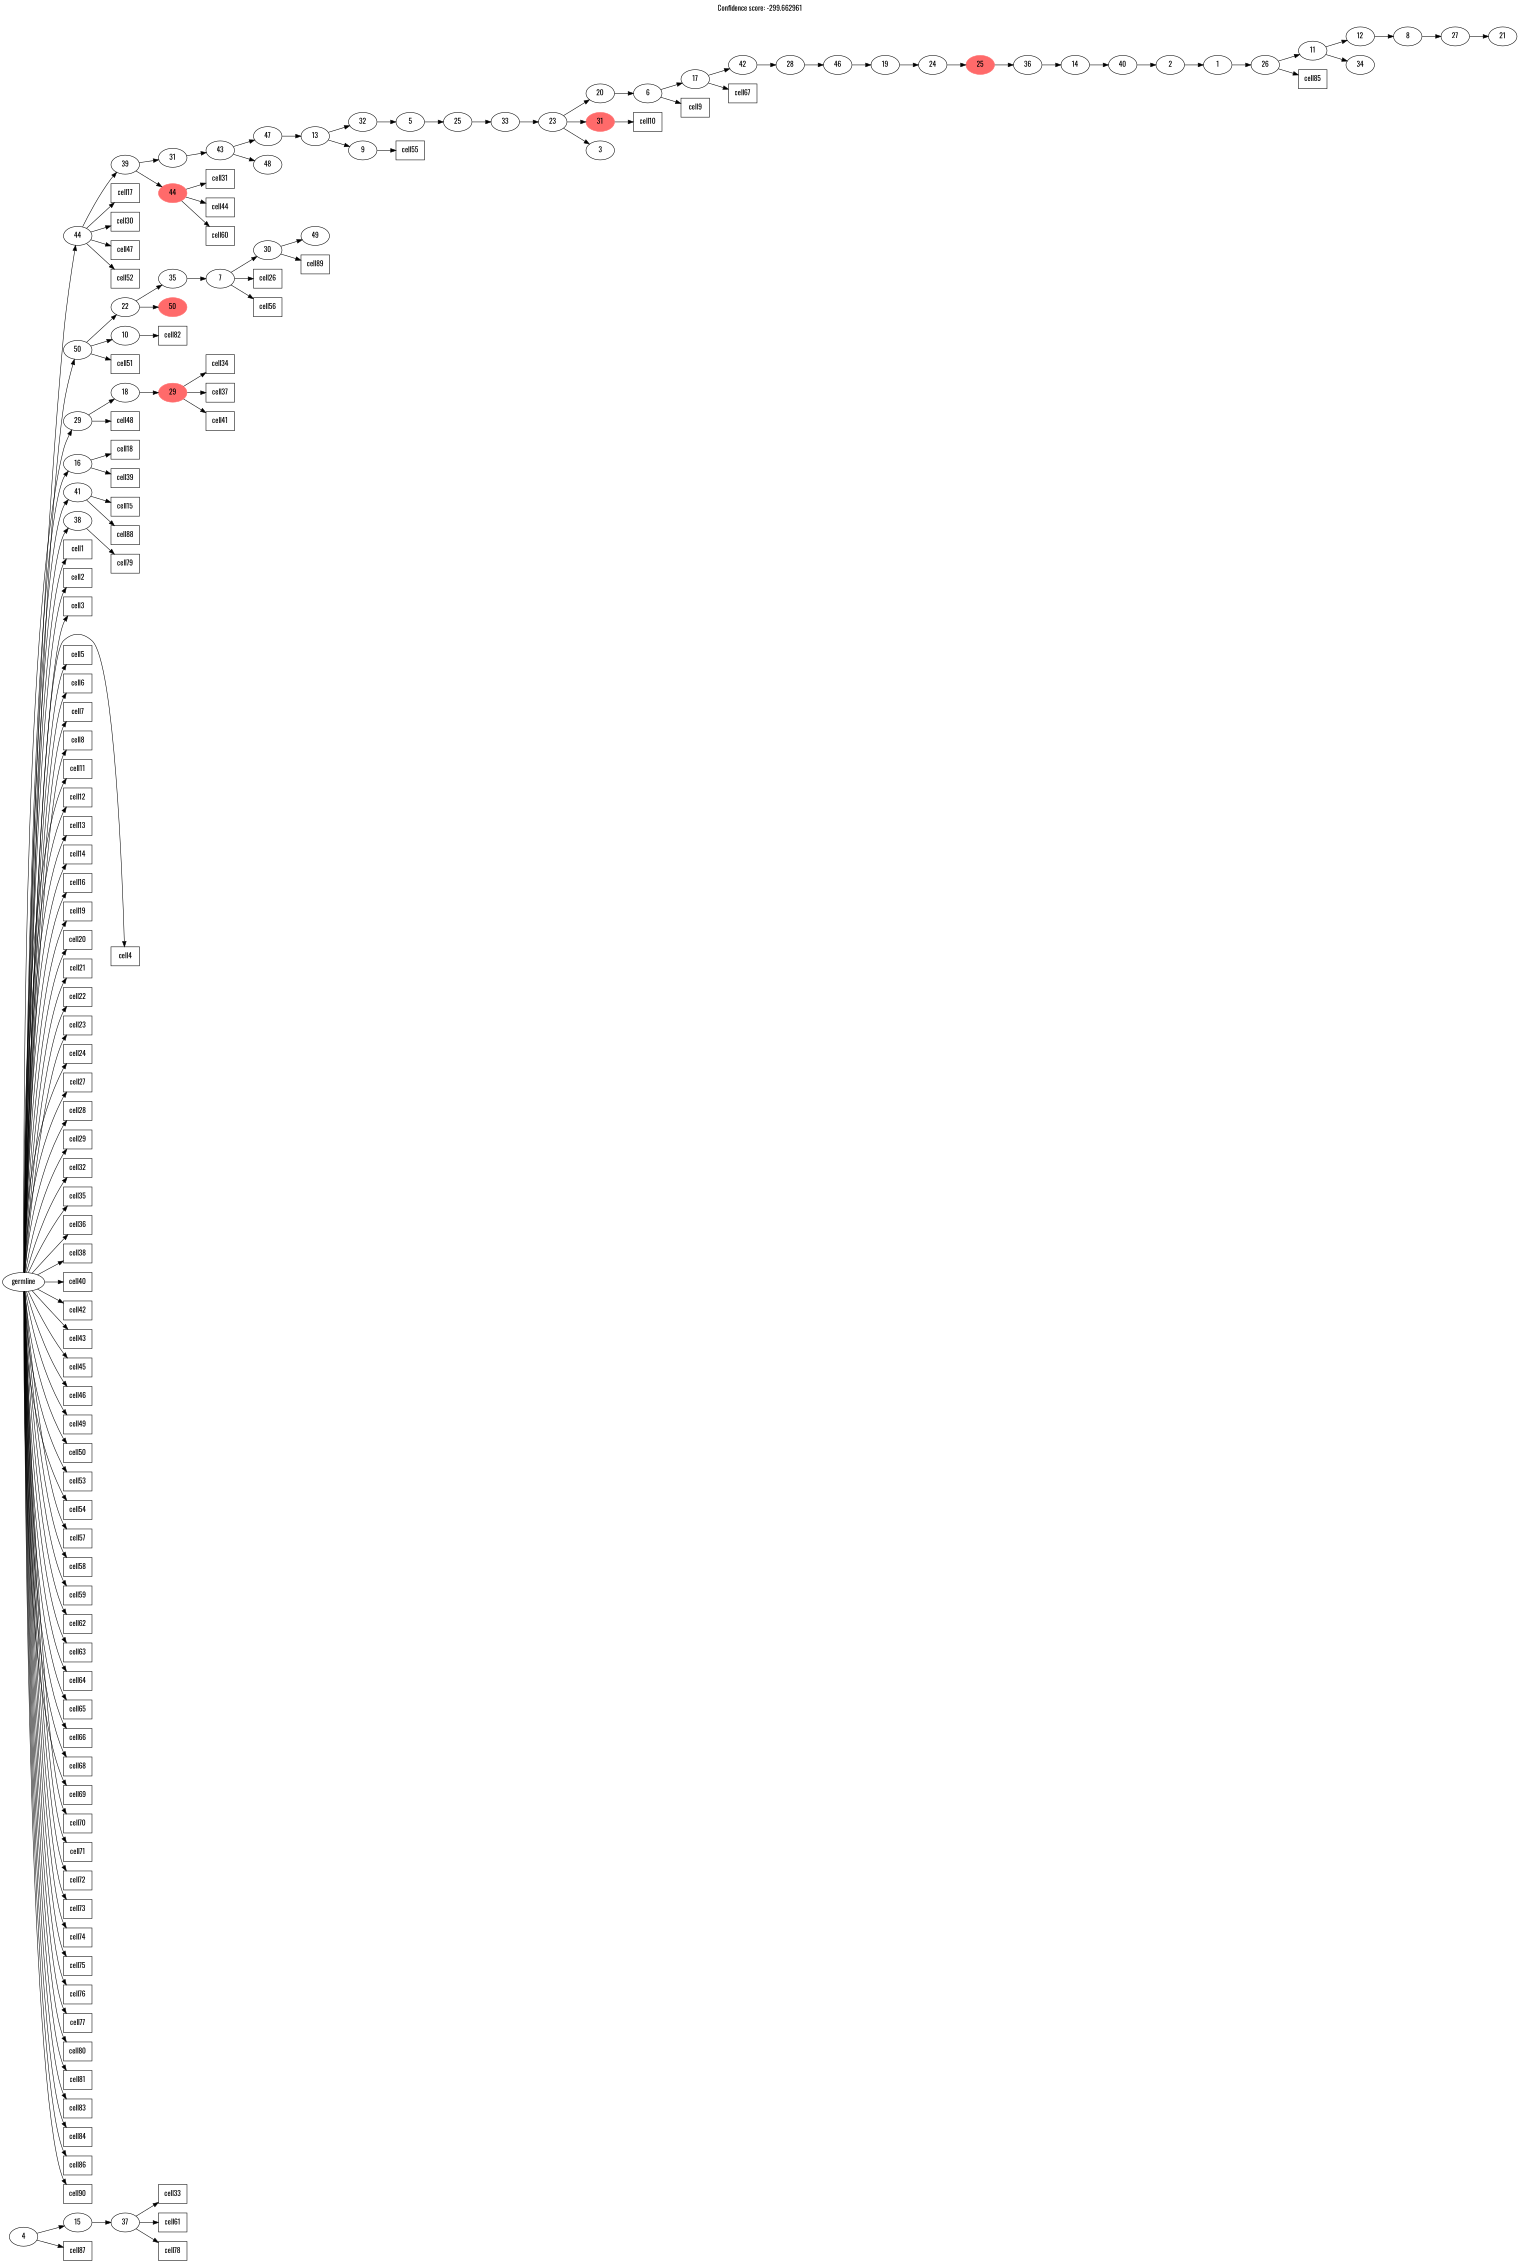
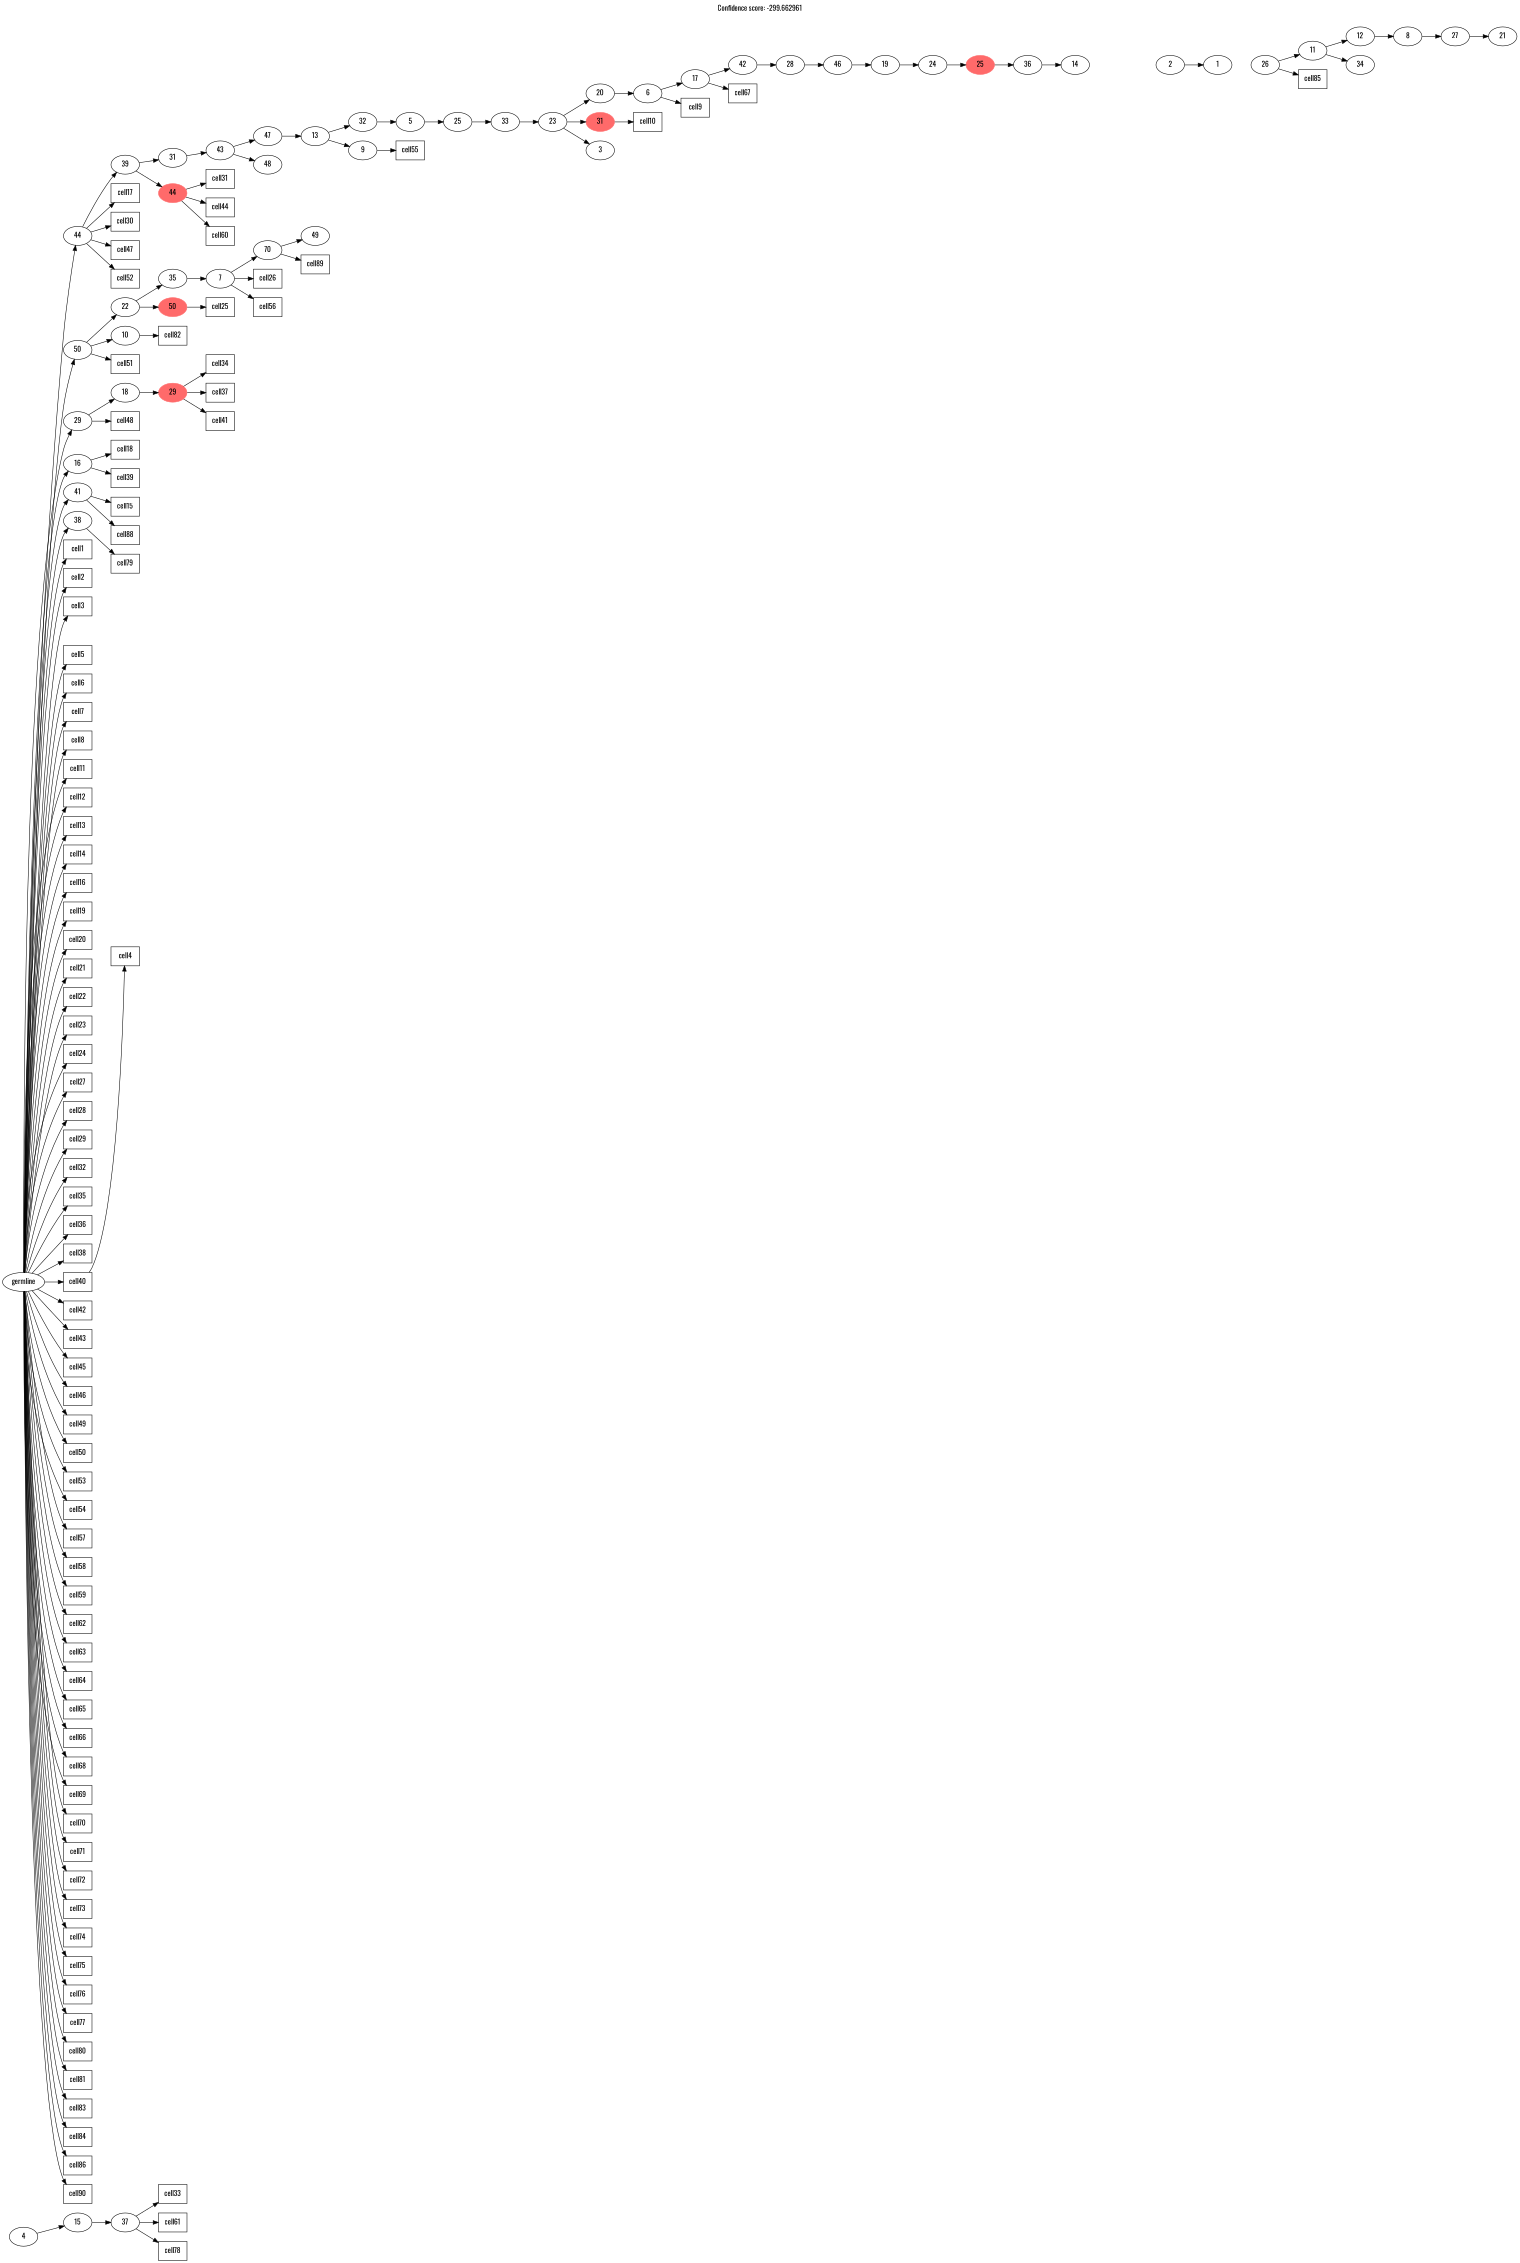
  digraph {
    fontname=Oswald
    label="Confidence score: -299.662961"
    labelloc=t
    rankdir=LR
    node [fontname=Oswald shape=box]
    edge [fontname=Oswald]
    n1 [label=15 shape=""]
    n2 [label=37 shape=""]
    cell33
    cell61
    cell78
    n6 [label=4 shape=""]
-   cell87
    n8 [label=21 shape=""]
    n9 [label=27 shape=""]
    n10 [label=8 shape=""]
    n11 [label=12 shape=""]
    n12 [label=11 shape=""]
    n13 [label=34 shape=""]
    n14 [label=26 shape=""]
    cell85
    n16 [label=1 shape=""]
    n17 [label=2 shape=""]
-   n18 [label=40 shape=""]
    n19 [label=14 shape=""]
    n20 [label=36 shape=""]
    n21 [color=indianred1 label=25 style=filled shape=""]
    n22 [label=24 shape=""]
    n23 [label=19 shape=""]
    n24 [label=46 shape=""]
    n25 [label=28 shape=""]
    n26 [label=42 shape=""]
    n27 [label=17 shape=""]
    cell67
    n29 [label=6 shape=""]
    cell9
    n31 [label=20 shape=""]
    n32 [label=23 shape=""]
    n33 [color=indianred1 label=31 style=filled shape=""]
    n34 [label=3 shape=""]
    cell10
    n36 [label=33 shape=""]
    n37 [label=25 shape=""]
    n38 [label=5 shape=""]
    n39 [label=32 shape=""]
    n40 [label=13 shape=""]
    n41 [label=9 shape=""]
    cell55
    n43 [label=47 shape=""]
    n44 [label=43 shape=""]
    n45 [label=48 shape=""]
    n46 [label=31 shape=""]
    n47 [label=39 shape=""]
    n48 [color=indianred1 label=44 style=filled shape=""]
    cell31
    cell44
    cell60
    n52 [label=44 shape=""]
    cell17
    cell30
    cell47
    cell52
-   n57 [label=30 shape=""]
+   n57 [label=70 shape=""]
    n58 [label=49 shape=""]
    cell89
    n60 [label=7 shape=""]
    cell26
    cell56
    n63 [label=35 shape=""]
    n64 [label=22 shape=""]
    n65 [color=indianred1 label=50 style=filled shape=""]
+   cell25
    n67 [label=50 shape=""]
    n68 [label=10 shape=""]
    cell51
    cell82
    n71 [label=18 shape=""]
    n72 [color=indianred1 label=29 style=filled shape=""]
    cell34
    cell37
    cell41
    n76 [label=29 shape=""]
    cell48
    n78 [label=germline shape=""]
    n79 [label=16 shape=""]
    n80 [label=41 shape=""]
    n81 [label=38 shape=""]
    cell1
    cell2
    cell3
    cell4
    cell5
    cell6
    cell7
    cell8
    cell11
    cell12
    cell13
    cell14
    cell16
    cell19
    cell20
    cell21
    cell22
    cell23
    cell24
    cell27
    cell28
    cell29
    cell32
    cell35
    cell36
    cell38
    cell40
    cell42
    cell43
    cell45
    cell46
    cell49
    cell50
    cell53
    cell54
    cell57
    cell58
    cell59
    cell62
    cell63
    cell64
    cell65
    cell66
    cell68
    cell69
    cell70
    cell71
    cell72
    cell73
    cell74
    cell75
    cell76
    cell77
    cell80
    cell81
    cell83
    cell84
    cell86
    cell90
    cell18
    cell39
    cell15
    cell88
    cell79
    n1 -> n2
    n2 -> cell33
    n2 -> cell61
    n2 -> cell78
    n6 -> n1
-   n6 -> cell87
    n9 -> n8
    n10 -> n9
    n11 -> n10
    n12 -> n11
    n12 -> n13
    n14 -> n12
    n14 -> cell85
-   n16 -> n14
    n17 -> n16
-   n18 -> n17
-   n19 -> n18
    n20 -> n19
    n21 -> n20
    n22 -> n21
    n23 -> n22
    n24 -> n23
    n25 -> n24
    n26 -> n25
    n27 -> n26
    n27 -> cell67
    n29 -> n27
    n29 -> cell9
    n31 -> n29
    n32 -> n31
    n32 -> n33
    n32 -> n34
    n33 -> cell10
    n36 -> n32
    n37 -> n36
    n38 -> n37
    n39 -> n38
    n40 -> n39
    n40 -> n41
    n41 -> cell55
    n43 -> n40
    n44 -> n43
    n44 -> n45
    n46 -> n44
    n47 -> n46
    n47 -> n48
    n48 -> cell31
    n48 -> cell44
    n48 -> cell60
    n52 -> n47
    n52 -> cell17
    n52 -> cell30
    n52 -> cell47
    n52 -> cell52
    n57 -> n58
    n57 -> cell89
    n60 -> n57
    n60 -> cell26
    n60 -> cell56
    n63 -> n60
    n64 -> n63
    n64 -> n65
+   n65 -> cell25
    n67 -> n64
    n67 -> n68
    n67 -> cell51
    n68 -> cell82
    n71 -> n72
    n72 -> cell34
    n72 -> cell37
    n72 -> cell41
    n76 -> n71
    n76 -> cell48
    n78 -> n52
    n78 -> n67
    n78 -> n76
    n78 -> n79
    n78 -> n80
    n78 -> n81
    n78 -> cell1
    n78 -> cell2
    n78 -> cell3
-   n78 -> cell4
+   cell40 -> cell4
    n78 -> cell5
    n78 -> cell6
    n78 -> cell7
    n78 -> cell8
    n78 -> cell11
    n78 -> cell12
    n78 -> cell13
    n78 -> cell14
    n78 -> cell16
    n78 -> cell19
    n78 -> cell20
    n78 -> cell21
    n78 -> cell22
    n78 -> cell23
    n78 -> cell24
    n78 -> cell27
    n78 -> cell28
    n78 -> cell29
    n78 -> cell32
    n78 -> cell35
    n78 -> cell36
    n78 -> cell38
    n78 -> cell40
    n78 -> cell42
    n78 -> cell43
    n78 -> cell45
    n78 -> cell46
    n78 -> cell49
    n78 -> cell50
    n78 -> cell53
    n78 -> cell54
    n78 -> cell57
    n78 -> cell58
    n78 -> cell59
    n78 -> cell62
    n78 -> cell63
    n78 -> cell64
    n78 -> cell65
    n78 -> cell66
    n78 -> cell68
    n78 -> cell69
    n78 -> cell70
    n78 -> cell71
    n78 -> cell72
    n78 -> cell73
    n78 -> cell74
    n78 -> cell75
    n78 -> cell76
    n78 -> cell77
    n78 -> cell80
    n78 -> cell81
    n78 -> cell83
    n78 -> cell84
    n78 -> cell86
    n78 -> cell90
    n79 -> cell18
    n79 -> cell39
    n80 -> cell15
    n80 -> cell88
    n81 -> cell79
  }
